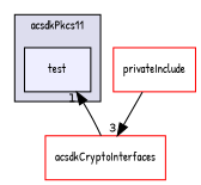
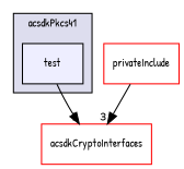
  digraph {
    compound=true
    fontname="Patrick Hand"
    node [fillcolor=white fontname="Patrick Hand" fontsize=10 shape=box style=filled color=red]
    edge [fontname="Patrick Hand" labeldistance=1.5 labelfontname=Helvetica labelfontsize=10]
    n1 [fillcolor="#eeeeff" label=test pencolor=black color=""]
    n2 [label=acsdkCryptoInterfaces]
    n3 [label=privateInclude]
    subgraph cluster_1 {
      bgcolor="#ddddee"
      fontsize=10
-     label=acsdkPkcs11
+     label=acsdkPkcs41
      pencolor=black
      n1
    }
-   n2 -> n1 [headlabel=1]
+   n1 -> n2 [headlabel=1]
    n3 -> n2 [headlabel=3]
  }
